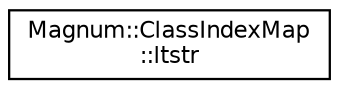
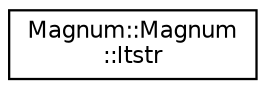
  digraph {
    rankdir=LR
-   n1 [color=black fillcolor=white fontname=Helvetica fontsize=10 height=0.2 label="Magnum::ClassIndexMap\l::ltstr" shape=record style=filled width=0.4]
+   n1 [color=black fillcolor=white fontname=Helvetica fontsize=10 height=0.2 label="Magnum::Magnum\l::ltstr" shape=record style=filled width=0.4]
  }
